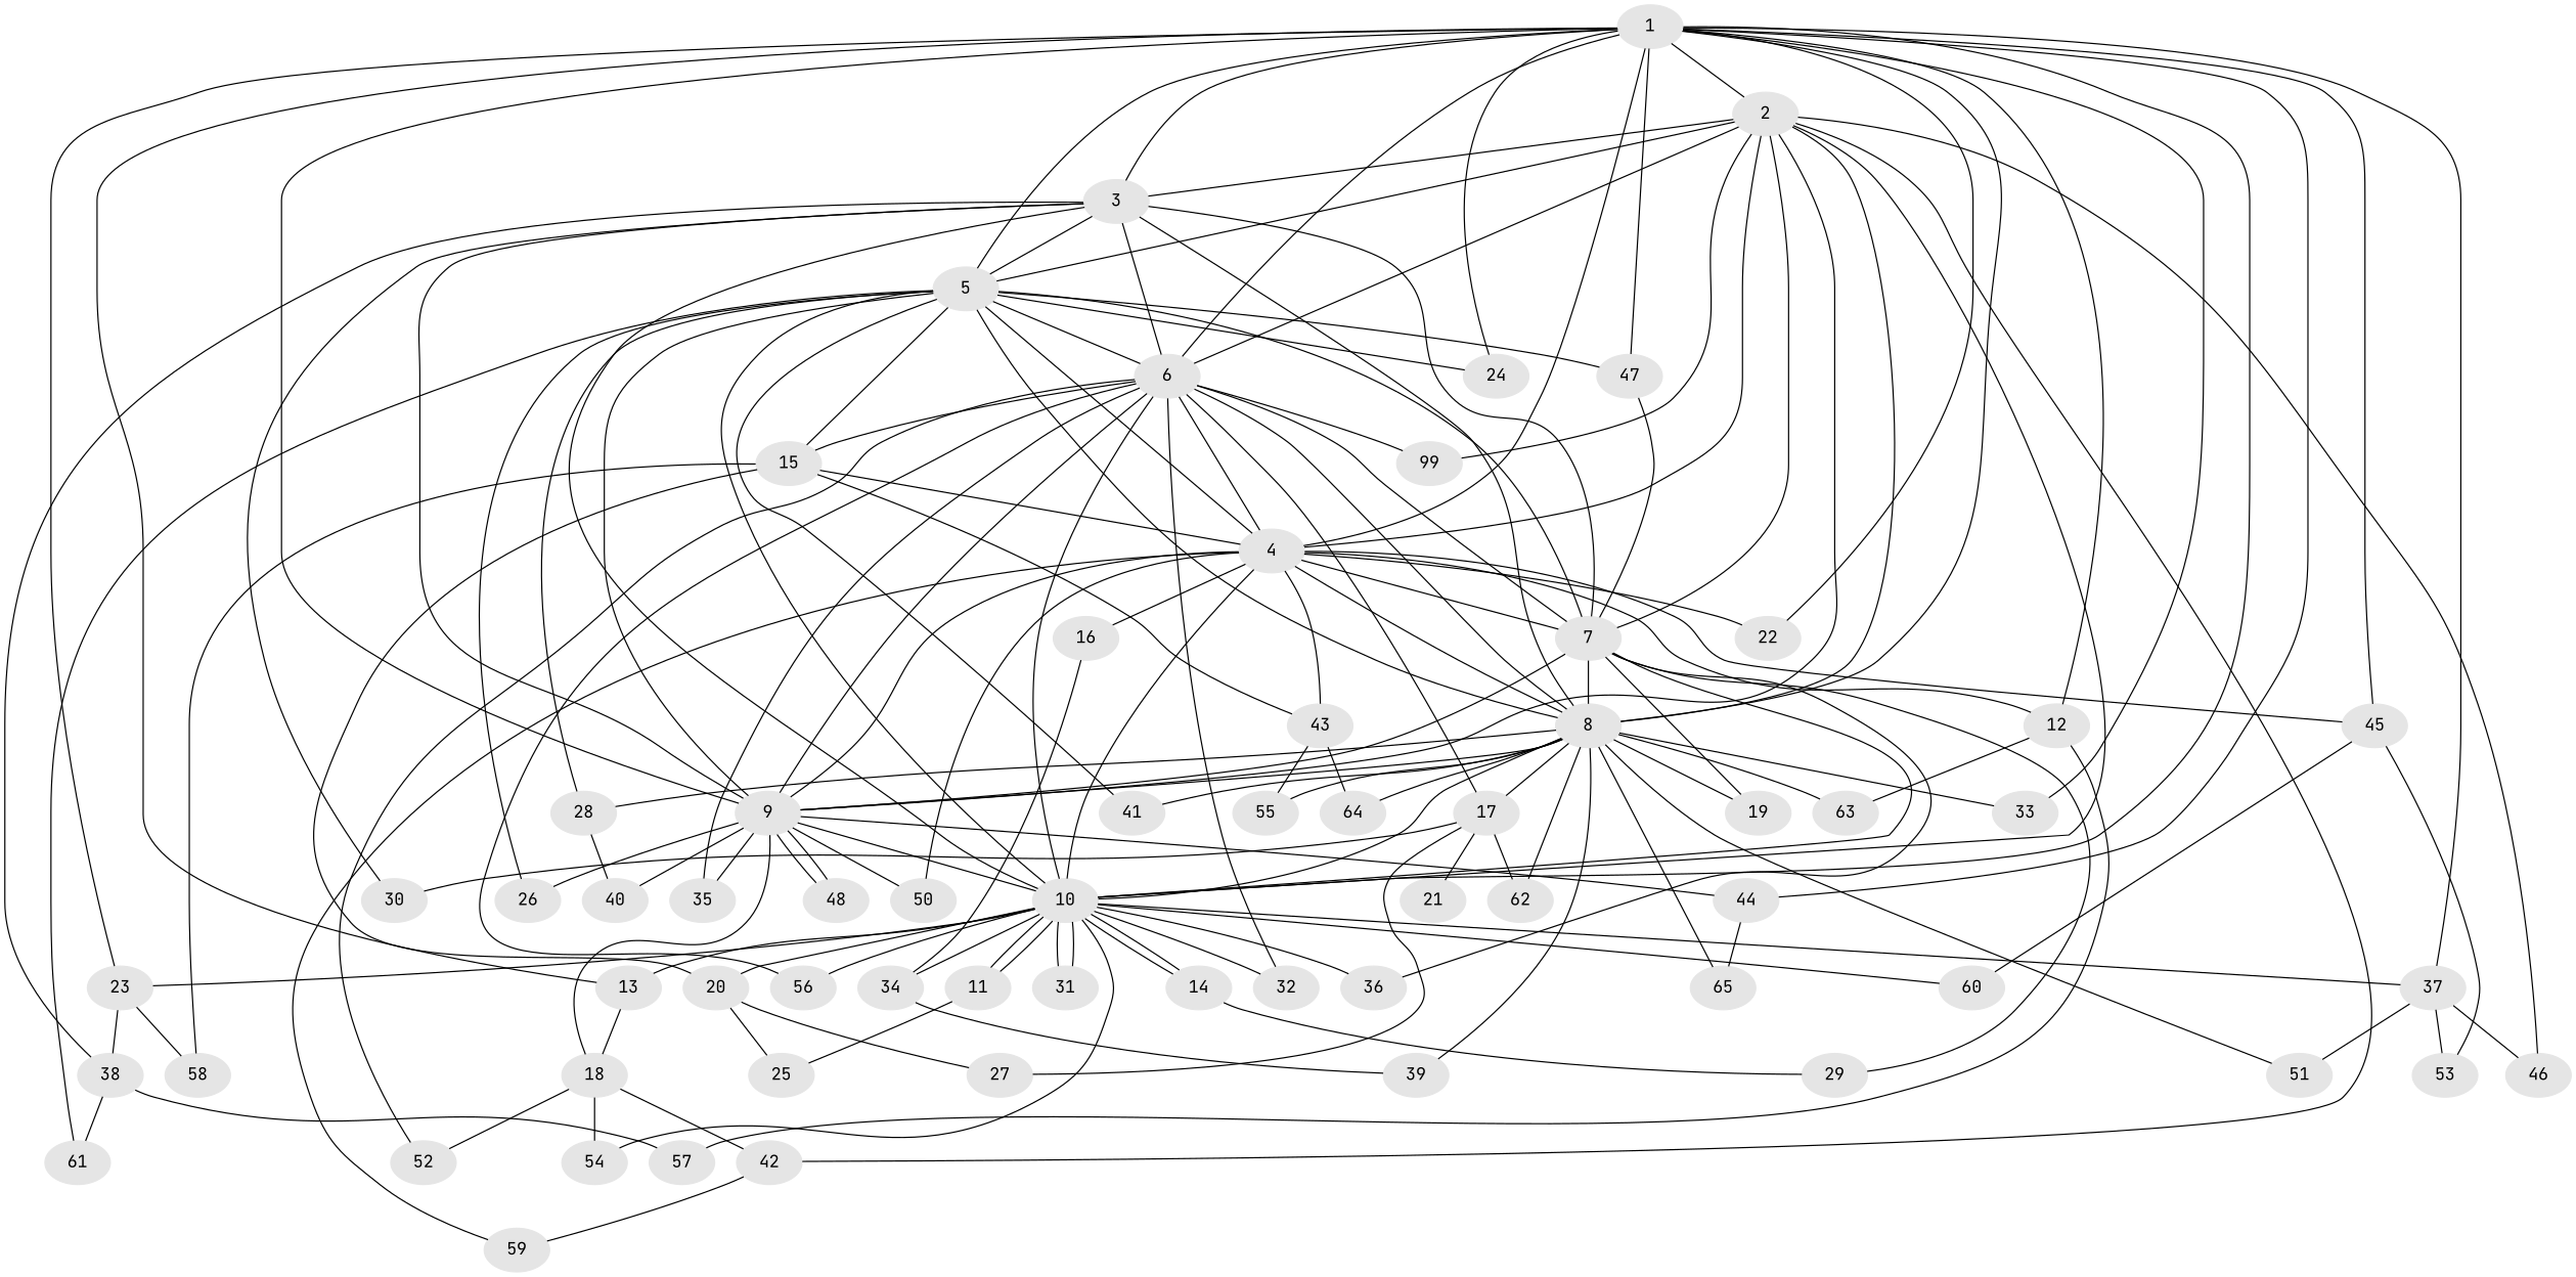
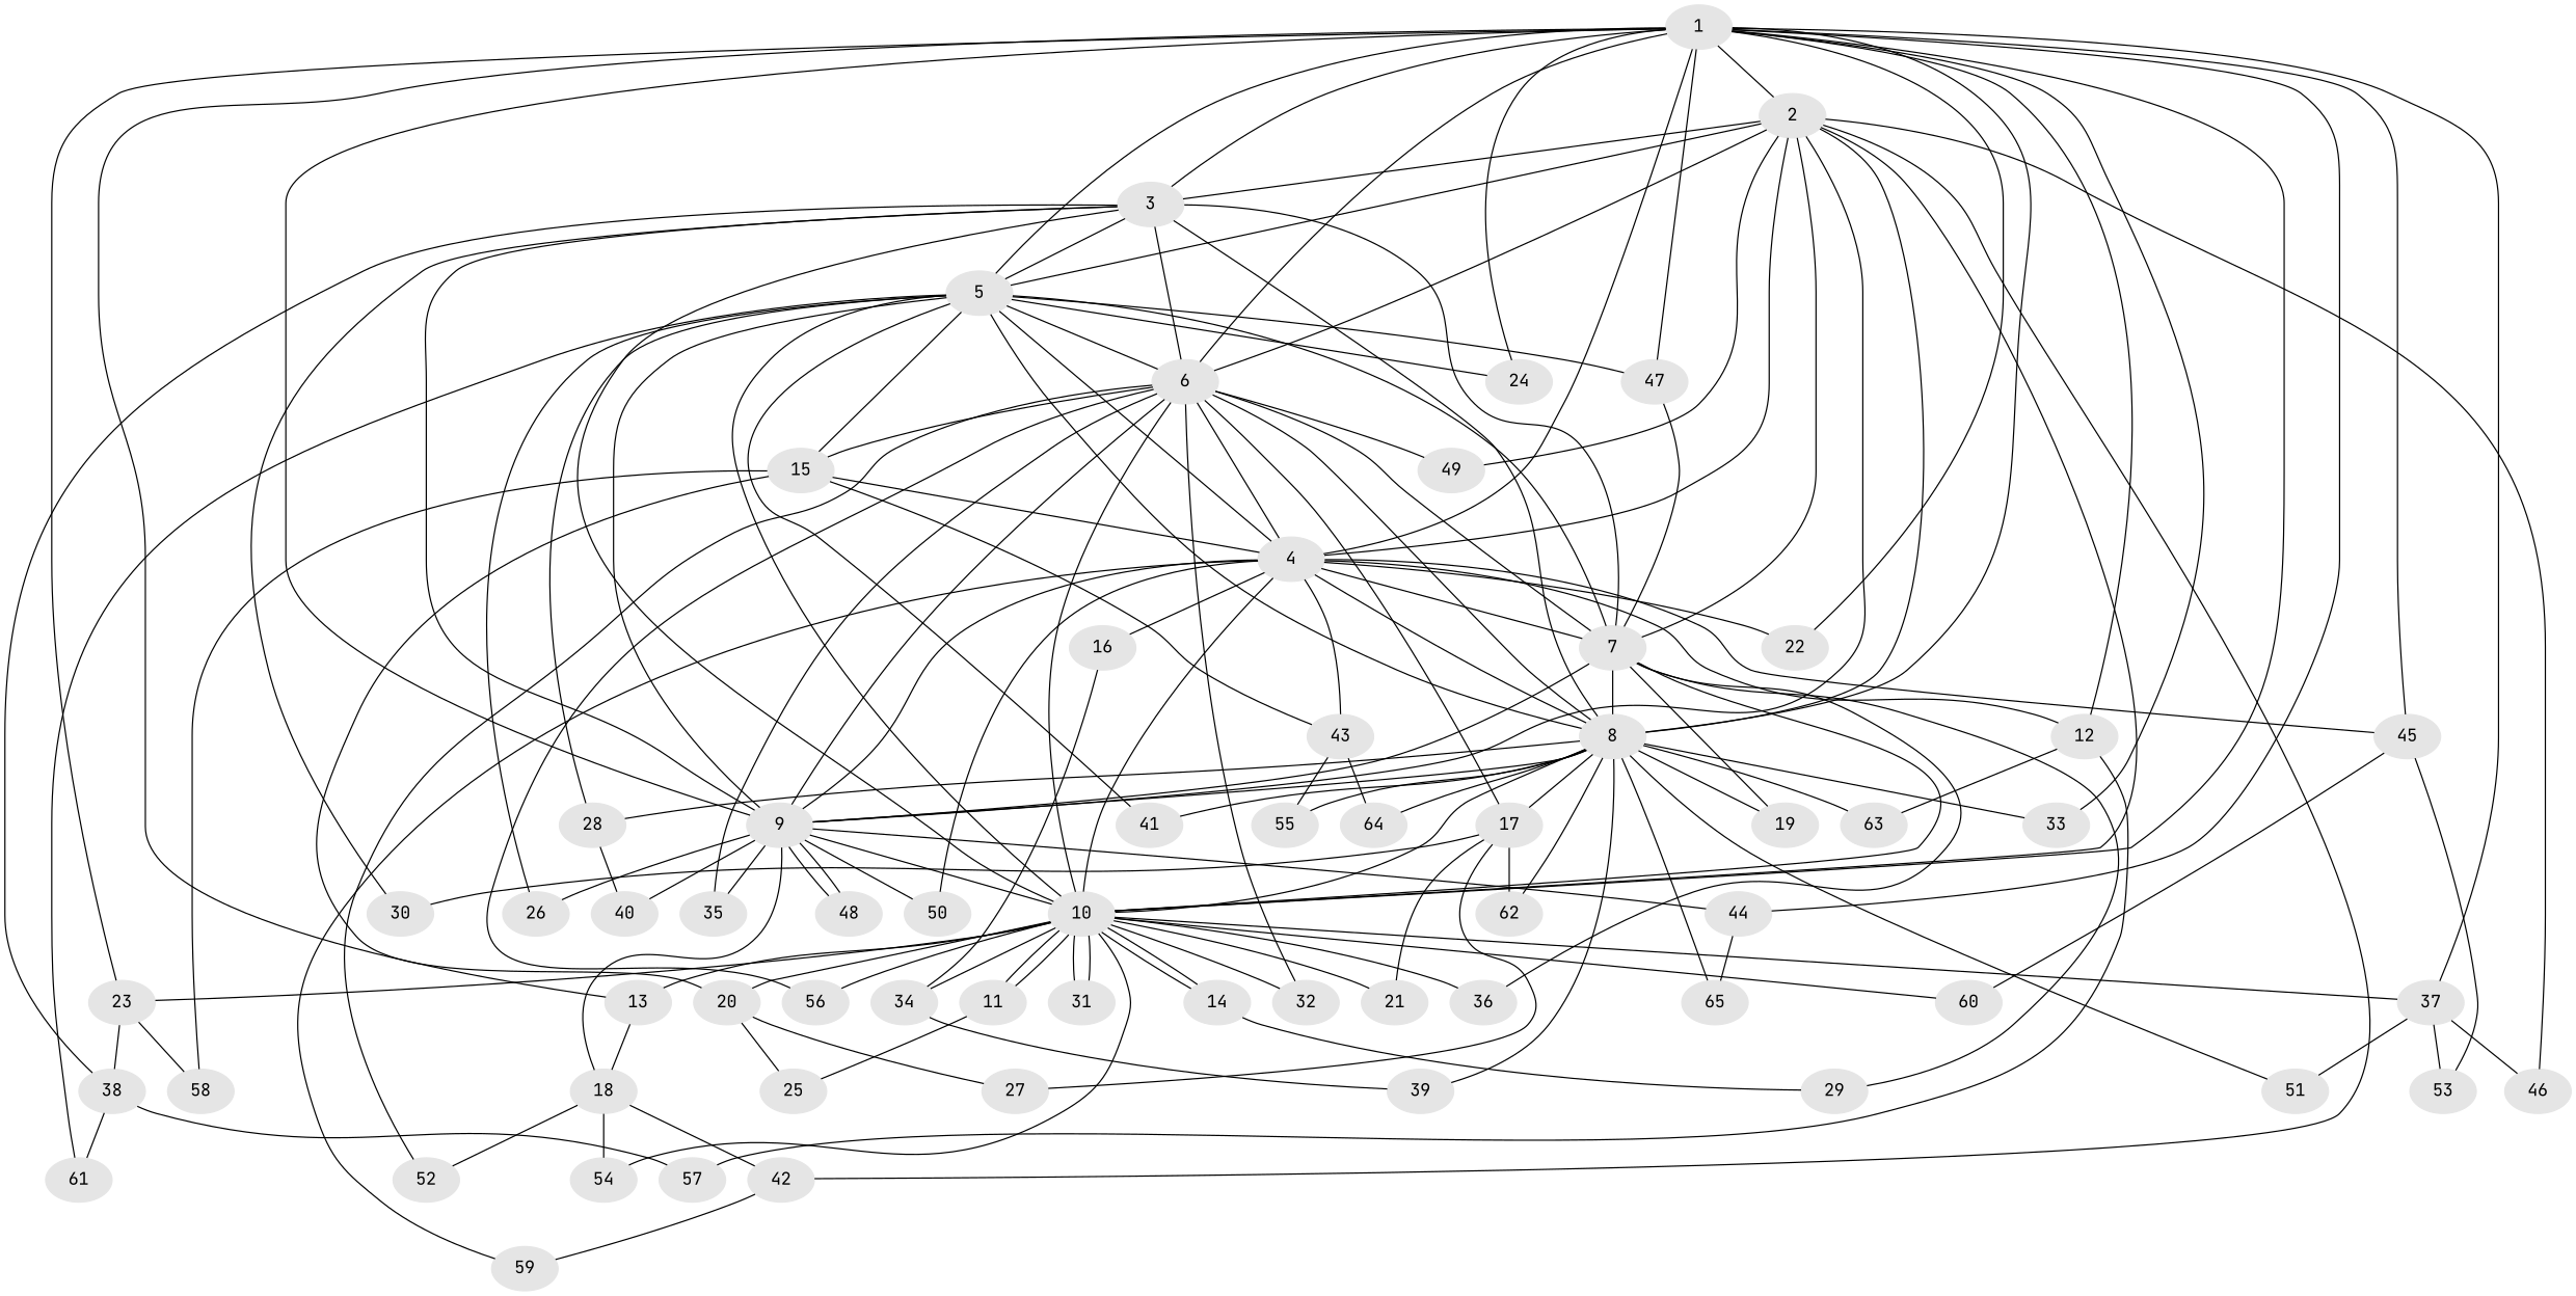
  graph {
    fontname="JetBrains Mono"
    node [color=gray90 fontname="JetBrains Mono" style=filled]
    edge [fontname="JetBrains Mono"]
    1
    2
    3
    4
    5
    6
    8
    9
    10
    12
    13
    22
    23
    24
    33
    37
    44
    45
    47
    7
    42
    46
-   49 [label=99]
+   49
    30
    38
    16
    43
    50
    59
    15
    26
    28
    41
    61
    17
    32
    35
    52
    56
    19
    29
    36
    39
    51
    55
    62
    63
    64
    65
    18
    40
    48
    11
    14
    20
    21
    31
    34
    54
    60
    57
    58
    53
    27
    25
    1 -- 2
    1 -- 3
    1 -- 4
    1 -- 5
    1 -- 6
    1 -- 8
    1 -- 9
    1 -- 10
    1 -- 12
    1 -- 13
    1 -- 22
    1 -- 23
    1 -- 24
    1 -- 33
    1 -- 37
    1 -- 44
    1 -- 45
    1 -- 47
    2 -- 3
    2 -- 4
    2 -- 5
    2 -- 6
    2 -- 8
    2 -- 9
    2 -- 10
    2 -- 7
    2 -- 42
    2 -- 46
    2 -- 49
    3 -- 5
    3 -- 6
    3 -- 8
    3 -- 9
    3 -- 10
    3 -- 7
    3 -- 30
    3 -- 38
    4 -- 5
    4 -- 6
    4 -- 8
    4 -- 9
    4 -- 10
    4 -- 12
    4 -- 22
    4 -- 45
    4 -- 7
    4 -- 16
    4 -- 43
    4 -- 50
    4 -- 59
    5 -- 6
    5 -- 8
    5 -- 9
    5 -- 10
    5 -- 24
    5 -- 47
    5 -- 7
    5 -- 15
    5 -- 26
    5 -- 28
    5 -- 41
    5 -- 61
    6 -- 8
    6 -- 9
    6 -- 10
    6 -- 7
    6 -- 49
    6 -- 15
    6 -- 17
    6 -- 32
    6 -- 35
    6 -- 52
    6 -- 56
    8 -- 9
    8 -- 10
    8 -- 33
    8 -- 28
    8 -- 41
    8 -- 17
    8 -- 19
    8 -- 39
    8 -- 51
    8 -- 55
    8 -- 62
    8 -- 63
    8 -- 64
    8 -- 65
    9 -- 10
    9 -- 44
    9 -- 50
    9 -- 26
    9 -- 35
    9 -- 18
    9 -- 40
    9 -- 48
    9 -- 48
    10 -- 13
    10 -- 23
    10 -- 37
    10 -- 32
    10 -- 56
    10 -- 36
    10 -- 11
    10 -- 11
    10 -- 14
    10 -- 14
    10 -- 20
+   10 -- 21
    10 -- 31
    10 -- 31
    10 -- 34
    10 -- 54
    10 -- 60
    12 -- 63
    12 -- 57
    13 -- 18
    23 -- 38
    23 -- 58
    37 -- 46
    37 -- 51
    37 -- 53
    44 -- 65
    45 -- 60
    45 -- 53
    47 -- 7
    7 -- 8
    7 -- 9
    7 -- 10
    7 -- 19
    7 -- 29
    7 -- 36
    42 -- 59
    38 -- 61
    38 -- 57
    16 -- 34
    43 -- 55
    43 -- 64
    15 -- 4
    15 -- 43
    15 -- 20
    15 -- 58
    28 -- 40
    17 -- 30
    17 -- 62
    17 -- 21
    17 -- 27
    18 -- 42
    18 -- 52
    18 -- 54
    11 -- 25
    14 -- 29
    20 -- 27
    20 -- 25
    34 -- 39
  }
